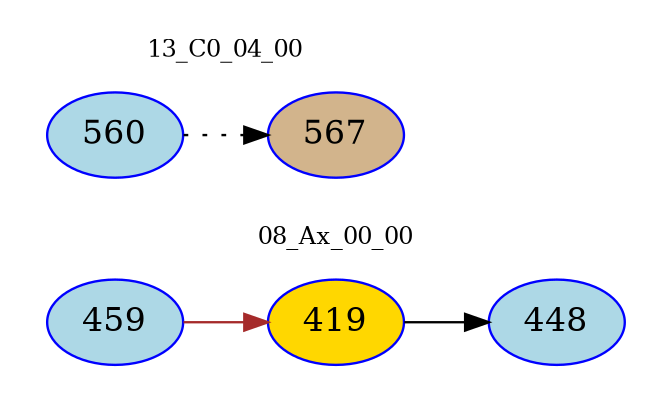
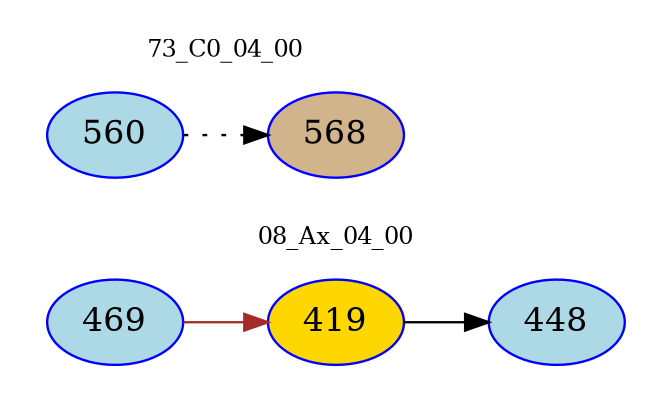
  digraph {
    rankdir=LR
    node [color=blue fillcolor=lightblue style=filled]
    edge [color=black style=solid]
-   n1 [label=459]
+   n1 [label=469]
    n2 [fillcolor=gold label=419]
    n3 [label=448]
    n4 [label=560]
-   n5 [fillcolor=tan label=567]
+   n5 [fillcolor=tan label=568]
    subgraph cluster_1 {
      color=white
      fontsize=10
-     label="08_Ax_00_00"
+     label="08_Ax_04_00"
      n1
      n2
      n3
    }
    subgraph cluster_2 {
      color=white
      fontsize=10
-     label="13_C0_04_00"
+     label="73_C0_04_00"
      n4
      n5
    }
    n1 -> n2 [color=brown]
    n2 -> n3
    n4 -> n5 [style=dotted]
  }
